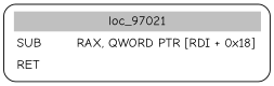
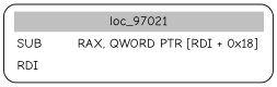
  digraph {
    fontname="Comic Neue"
-   n1 [fontname="Comic Neue" label=<<table border="0" cellborder="0" cellpadding="3"><tr><td align="center" colspan="2" bgcolor="grey">loc_97021</td></tr><tr><td align="left">SUB        RAX, QWORD PTR [RDI + 0x18]</td></tr><tr><td align="left">RET        </td></tr></table>> shape=Mrecord]
+   n1 [fontname="Comic Neue" label=<<table border="0" cellborder="0" cellpadding="3"><tr><td align="center" colspan="2" bgcolor="grey">loc_97021</td></tr><tr><td align="left">SUB        RAX, QWORD PTR [RDI + 0x18]</td></tr><tr><td align="left">RDI        </td></tr></table>> shape=Mrecord]
  }
